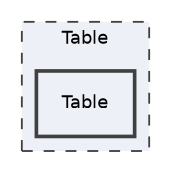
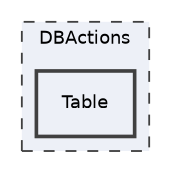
  digraph {
    compound=true
    rankdir=LR
    n1 [color=grey25 fillcolor="#edf0f7" fontname=Helvetica fontsize=10 label=Table shape=box style="filled,bold,"]
    subgraph cluster_1 {
      bgcolor="#edf0f7"
      fontname=Helvetica
      fontsize=10
-     label=Table
+     label=DBActions
      pencolor=grey25
      style="filled,dashed,"
      n1
    }
  }
